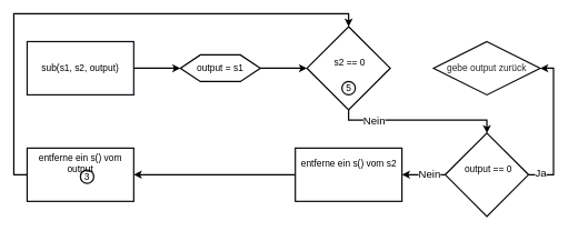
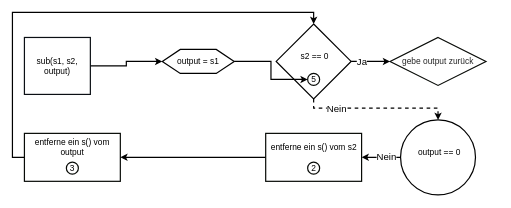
  <mxCell id="0" />
  <mxCell id="1" parent="0" />
  <mxCell id="2" style="edgeStyle=orthogonalEdgeStyle;rounded=0;orthogonalLoop=1;jettySize=auto;html=1;entryX=0;entryY=0.5;entryDx=0;entryDy=0;strokeWidth=2;" parent="1" source="3" target="12" edge="1"><mxGeometry relative="1" as="geometry" /></mxCell>
- <mxCell id="3" value="&lt;font style=&quot;font-size: 14px&quot;&gt;sub(s1, s2, output)&lt;/font&gt;" style="rounded=0;whiteSpace=wrap;html=1;strokeWidth=2;fillColor=none;strokeColor=#0B0F14;" parent="1" vertex="1"><mxGeometry x="40" y="62" width="160" height="80" as="geometry" /></mxCell>
+ <mxCell id="3" value="&lt;font style=&quot;font-size: 14px&quot;&gt;sub(s1, s2, output)&lt;/font&gt;" style="rounded=0;whiteSpace=wrap;html=1;strokeWidth=2;fillColor=none;strokeColor=#0B0F14;" parent="1" vertex="1"><mxGeometry x="40" y="62" width="110" height="95" as="geometry" /></mxCell>
  <mxCell id="4" value="&lt;span style=&quot;font-size: 14px&quot;&gt;&lt;font color=&quot;#262626&quot;&gt;gebe output zurück&lt;/font&gt;&lt;/span&gt;" style="rhombus;whiteSpace=wrap;html=1;strokeWidth=2;fillColor=none;strokeColor=#070A06;" parent="1" vertex="1"><mxGeometry x="650" y="62" width="160" height="80" as="geometry" /></mxCell>
- <mxCell id="7" style="edgeStyle=orthogonalEdgeStyle;rounded=0;orthogonalLoop=1;jettySize=auto;html=1;entryX=0.5;entryY=0;entryDx=0;entryDy=0;strokeWidth=2;" edge="1" parent="1" source="9" target="23"><mxGeometry relative="1" as="geometry"><Array as="points"><mxPoint x="523" y="180" /><mxPoint x="730" y="180" /></Array></mxGeometry></mxCell>
+ <mxCell id="5" style="edgeStyle=orthogonalEdgeStyle;rounded=0;orthogonalLoop=1;jettySize=auto;html=1;entryX=0;entryY=0.5;entryDx=0;entryDy=0;strokeWidth=2;" parent="1" source="9" target="4" edge="1"><mxGeometry relative="1" as="geometry" /></mxCell>
+ <mxCell id="6" value="&lt;font style=&quot;font-size: 16px&quot;&gt;Ja&lt;/font&gt;" style="text;html=1;align=center;verticalAlign=middle;resizable=0;points=[];labelBackgroundColor=#ffffff;" parent="5" vertex="1" connectable="0"><mxGeometry x="-0.015" relative="1" as="geometry"><mxPoint x="-14.5" as="offset" /></mxGeometry></mxCell>
+ <mxCell id="7" style="edgeStyle=orthogonalEdgeStyle;rounded=0;orthogonalLoop=1;jettySize=auto;html=1;entryX=0.5;entryY=0;entryDx=0;entryDy=0;strokeWidth=2;dashed=1;" edge="1" parent="1" source="9" target="23"><mxGeometry relative="1" as="geometry"><Array as="points"><mxPoint x="523" y="180" /><mxPoint x="730" y="180" /></Array></mxGeometry></mxCell>
  <mxCell id="8" value="&lt;font style=&quot;font-size: 16px&quot;&gt;Nein&lt;/font&gt;" style="edgeLabel;html=1;align=center;verticalAlign=middle;resizable=0;points=[];" vertex="1" connectable="0" parent="7"><mxGeometry x="0.111" y="2" relative="1" as="geometry"><mxPoint x="-82" y="2" as="offset" /></mxGeometry></mxCell>
  <mxCell id="9" value="&lt;span style=&quot;font-size: 14px&quot;&gt;&amp;nbsp;s2 == 0&lt;br&gt;&lt;br&gt;&lt;/span&gt;" style="rhombus;whiteSpace=wrap;html=1;comic=0;strokeWidth=2;fillColor=none;" parent="1" vertex="1"><mxGeometry x="460" y="39.5" width="125" height="125" as="geometry" /></mxCell>
  <mxCell id="10" style="edgeStyle=orthogonalEdgeStyle;rounded=0;orthogonalLoop=1;jettySize=auto;html=1;entryX=1;entryY=0.5;entryDx=0;entryDy=0;strokeWidth=2;exitX=0;exitY=0.5;exitDx=0;exitDy=0;" parent="1" source="15" target="17" edge="1"><mxGeometry relative="1" as="geometry"><mxPoint x="660" y="262" as="sourcePoint" /><mxPoint x="390" y="262" as="targetPoint" /></mxGeometry></mxCell>
- <mxCell id="11" style="edgeStyle=orthogonalEdgeStyle;rounded=0;orthogonalLoop=1;jettySize=auto;html=1;entryX=0;entryY=0.5;entryDx=0;entryDy=0;strokeWidth=2;" parent="1" source="12" target="9" edge="1"><mxGeometry relative="1" as="geometry" /></mxCell>
+ <mxCell id="11" style="edgeStyle=orthogonalEdgeStyle;rounded=0;orthogonalLoop=1;jettySize=auto;html=1;strokeWidth=2;" parent="1" source="12" target="13" edge="1"><mxGeometry relative="1" as="geometry" /></mxCell>
  <mxCell id="12" value="&lt;font style=&quot;font-size: 14px&quot;&gt;output = s1&lt;/font&gt;" style="shape=hexagon;perimeter=hexagonPerimeter2;whiteSpace=wrap;html=1;strokeWidth=2;fillColor=none;" parent="1" vertex="1"><mxGeometry x="270" y="82" width="120" height="40" as="geometry" /></mxCell>
  <mxCell id="13" value="&lt;font style=&quot;font-size: 14px&quot;&gt;5&lt;/font&gt;" style="ellipse;whiteSpace=wrap;html=1;strokeColor=#070A06;strokeWidth=2;gradientColor=#ffffff;fillColor=none;" parent="1" vertex="1"><mxGeometry x="512.5" y="122" width="20" height="20" as="geometry" /></mxCell>
  <mxCell id="14" style="edgeStyle=orthogonalEdgeStyle;rounded=0;orthogonalLoop=1;jettySize=auto;html=1;strokeWidth=2;exitX=0;exitY=0.5;exitDx=0;exitDy=0;entryX=0.5;entryY=0;entryDx=0;entryDy=0;" parent="1" target="9" edge="1"><mxGeometry relative="1" as="geometry"><mxPoint x="312.5" y="39.5" as="targetPoint" /><mxPoint x="40" y="262" as="sourcePoint" /><Array as="points"><mxPoint x="20" y="262" /><mxPoint x="20" y="20" /><mxPoint x="523" y="20" /></Array></mxGeometry></mxCell>
  <mxCell id="15" value="&lt;span style=&quot;font-size: 14px&quot;&gt;entferne ein s() vom s2&lt;br&gt;&lt;br&gt;&lt;/span&gt;&lt;span style=&quot;font-family: monospace ; font-size: 0px&quot;&gt;%3CmxGraphModel%3E%3Croot%3E%3CmxCell%20id%3D%220%22%2F%3E%3CmxCell%20id%3D%221%22%20parent%3D%220%22%2F%3E%3CmxCell%20id%3D%222%22%20value%3D%22%26lt%3Bfont%20style%3D%26quot%3Bfont-size%3A%2014px%26quot%3B%26gt%3B1%26lt%3B%2Ffont%26gt%3B%22%20style%3D%22ellipse%3BwhiteSpace%3Dwrap%3Bhtml%3D1%3BstrokeColor%3D%23070A06%3BstrokeWidth%3D2%3BgradientColor%3D%23ffffff%3BfillColor%3Dnone%3B%22%20vertex%3D%221%22%20parent%3D%221%22%3E%3CmxGeometry%20x%3D%22512.5%22%20y%3D%22142%22%20width%3D%2220%22%20height%3D%2220%22%20as%3D%22geometry%22%2F%3E%3C%2FmxCell%3E%3C%2Froot%3E%3C%2FmxGraphModel%3E&lt;/span&gt;&lt;font color=&quot;#262626&quot;&gt;&lt;span style=&quot;font-size: 14px&quot;&gt;&lt;br&gt;&lt;/span&gt;&lt;/font&gt;" style="rounded=0;whiteSpace=wrap;html=1;strokeWidth=2;fillColor=none;strokeColor=#070A06;" parent="1" vertex="1"><mxGeometry x="442.5" y="222" width="160" height="80" as="geometry" /></mxCell>
+ <mxCell id="16" value="&lt;font style=&quot;font-size: 14px&quot;&gt;2&lt;/font&gt;" style="ellipse;whiteSpace=wrap;html=1;strokeColor=#070A06;strokeWidth=2;gradientColor=#ffffff;fillColor=none;" parent="1" vertex="1"><mxGeometry x="512.5" y="270" width="20" height="20" as="geometry" /></mxCell>
  <mxCell id="17" value="&lt;span style=&quot;font-size: 14px&quot;&gt;entferne ein s() vom output&lt;br&gt;&lt;br&gt;&lt;/span&gt;&lt;span style=&quot;font-family: monospace ; font-size: 0px&quot;&gt;%3CmxGraphModel%3E%3Croot%3E%3CmxCell%20id%3D%220%22%2F%3E%3CmxCell%20id%3D%221%22%20parent%3D%220%22%2F%3E%3CmxCell%20id%3D%222%22%20value%3D%22%26lt%3Bfont%20style%3D%26quot%3Bfont-size%3A%2014px%26quot%3B%26gt%3B1%26lt%3B%2Ffont%26gt%3B%22%20style%3D%22ellipse%3BwhiteSpace%3Dwrap%3Bhtml%3D1%3BstrokeColor%3D%23070A06%3BstrokeWidth%3D2%3BgradientColor%3D%23ffffff%3BfillColor%3Dnone%3B%22%20vertex%3D%221%22%20parent%3D%221%22%3E%3CmxGeometry%20x%3D%22512.5%22%20y%3D%22142%22%20width%3D%2220%22%20height%3D%2220%22%20as%3D%22geometry%22%2F%3E%3C%2FmxCell%3E%3C%2Froot%3E%3C%2FmxGraphModel%3E&lt;/span&gt;&lt;font color=&quot;#262626&quot;&gt;&lt;span style=&quot;font-size: 14px&quot;&gt;&lt;br&gt;&lt;/span&gt;&lt;/font&gt;" style="rounded=0;whiteSpace=wrap;html=1;strokeWidth=2;fillColor=none;strokeColor=#070A06;" vertex="1" parent="1"><mxGeometry x="40" y="222" width="160" height="80" as="geometry" /></mxCell>
- <mxCell id="18" value="&lt;font style=&quot;font-size: 14px&quot;&gt;3&lt;/font&gt;" style="ellipse;whiteSpace=wrap;html=1;strokeColor=#070A06;strokeWidth=2;gradientColor=#ffffff;fillColor=none;" vertex="1" parent="1"><mxGeometry x="120" y="255" width="20" height="20" as="geometry" /></mxCell>
- <mxCell id="19" style="edgeStyle=orthogonalEdgeStyle;rounded=0;orthogonalLoop=1;jettySize=auto;html=1;entryX=1;entryY=0.5;entryDx=0;entryDy=0;strokeWidth=2;exitX=1;exitY=0.5;exitDx=0;exitDy=0;" edge="1" parent="1" source="23" target="4"><mxGeometry relative="1" as="geometry"><mxPoint x="670" y="262" as="targetPoint" /><Array as="points"><mxPoint x="830" y="262" /><mxPoint x="830" y="102" /></Array></mxGeometry></mxCell>
- <mxCell id="20" value="&lt;font style=&quot;font-size: 16px&quot;&gt;Ja&lt;/font&gt;" style="edgeLabel;html=1;align=center;verticalAlign=middle;resizable=0;points=[];" vertex="1" connectable="0" parent="19"><mxGeometry x="-0.153" y="3" relative="1" as="geometry"><mxPoint x="-17" y="51.5" as="offset" /></mxGeometry></mxCell>
+ <mxCell id="18" value="&lt;font style=&quot;font-size: 14px&quot;&gt;3&lt;/font&gt;" style="ellipse;whiteSpace=wrap;html=1;strokeColor=#070A06;strokeWidth=2;gradientColor=#ffffff;fillColor=none;" vertex="1" parent="1"><mxGeometry x="110" y="270" width="20" height="20" as="geometry" /></mxCell>
  <mxCell id="21" style="edgeStyle=orthogonalEdgeStyle;rounded=0;orthogonalLoop=1;jettySize=auto;html=1;entryX=1;entryY=0.5;entryDx=0;entryDy=0;strokeWidth=2;" edge="1" parent="1" source="23" target="15"><mxGeometry relative="1" as="geometry" /></mxCell>
  <mxCell id="22" value="&lt;font style=&quot;font-size: 16px&quot;&gt;Nein&lt;/font&gt;" style="edgeLabel;html=1;align=center;verticalAlign=middle;resizable=0;points=[];" vertex="1" connectable="0" parent="21"><mxGeometry x="-0.44" y="-2" relative="1" as="geometry"><mxPoint x="-6" as="offset" /></mxGeometry></mxCell>
- <mxCell id="23" value="&lt;span style=&quot;font-size: 14px&quot;&gt;&amp;nbsp;output == 0&lt;br&gt;&lt;br&gt;&lt;/span&gt;" style="rhombus;whiteSpace=wrap;html=1;comic=0;strokeWidth=2;fillColor=none;" vertex="1" parent="1"><mxGeometry x="667.5" y="199.5" width="125" height="125" as="geometry" /></mxCell>
+ <mxCell id="23" value="&lt;span style=&quot;font-size: 14px&quot;&gt;&amp;nbsp;output == 0&lt;br&gt;&lt;br&gt;&lt;/span&gt;" style="ellipse;whiteSpace=wrap;html=1;comic=0;strokeWidth=2;fillColor=none;" vertex="1" parent="1"><mxGeometry x="667.5" y="199.5" width="125" height="125" as="geometry" /></mxCell>
